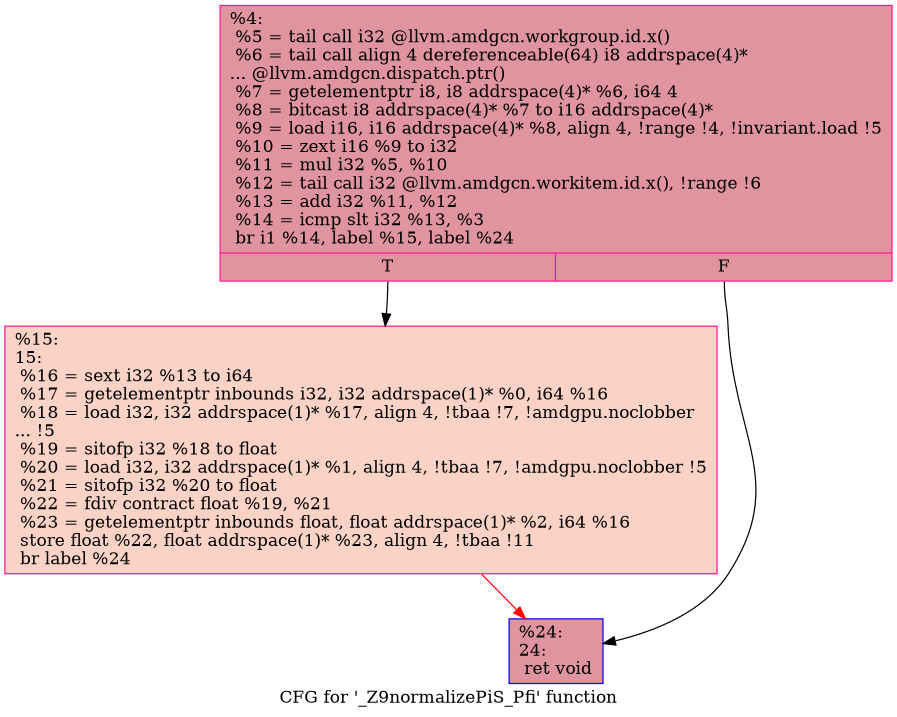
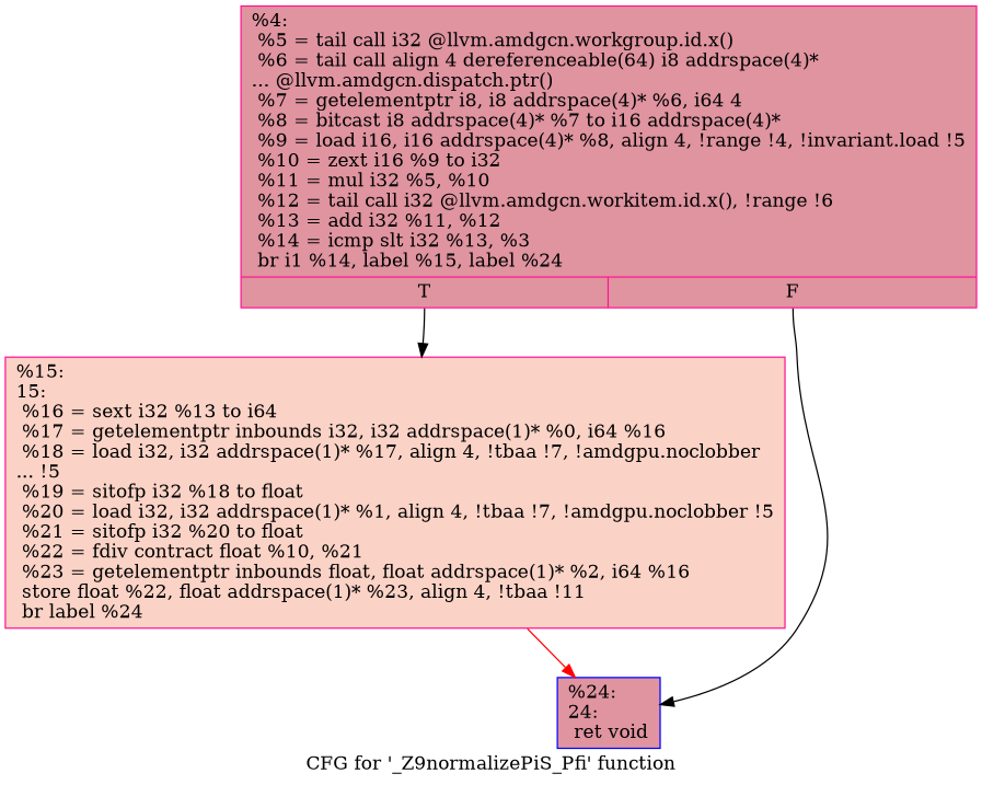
  digraph {
    label="CFG for '_Z9normalizePiS_Pfi' function"
    node [color=deeppink fillcolor="#b70d2870" shape=record style=filled]
    edge [color=black]
    n1 [label="{%4:\l  %5 = tail call i32 @llvm.amdgcn.workgroup.id.x()\l  %6 = tail call align 4 dereferenceable(64) i8 addrspace(4)*\l... @llvm.amdgcn.dispatch.ptr()\l  %7 = getelementptr i8, i8 addrspace(4)* %6, i64 4\l  %8 = bitcast i8 addrspace(4)* %7 to i16 addrspace(4)*\l  %9 = load i16, i16 addrspace(4)* %8, align 4, !range !4, !invariant.load !5\l  %10 = zext i16 %9 to i32\l  %11 = mul i32 %5, %10\l  %12 = tail call i32 @llvm.amdgcn.workitem.id.x(), !range !6\l  %13 = add i32 %11, %12\l  %14 = icmp slt i32 %13, %3\l  br i1 %14, label %15, label %24\l|{<s0>T|<s1>F}}"]
-   n2 [fillcolor="#f59c7d70" label="{%15:\l15:                                               \l  %16 = sext i32 %13 to i64\l  %17 = getelementptr inbounds i32, i32 addrspace(1)* %0, i64 %16\l  %18 = load i32, i32 addrspace(1)* %17, align 4, !tbaa !7, !amdgpu.noclobber\l... !5\l  %19 = sitofp i32 %18 to float\l  %20 = load i32, i32 addrspace(1)* %1, align 4, !tbaa !7, !amdgpu.noclobber !5\l  %21 = sitofp i32 %20 to float\l  %22 = fdiv contract float %19, %21\l  %23 = getelementptr inbounds float, float addrspace(1)* %2, i64 %16\l  store float %22, float addrspace(1)* %23, align 4, !tbaa !11\l  br label %24\l}"]
+   n2 [fillcolor="#f59c7d70" label="{%15:\l15:                                               \l  %16 = sext i32 %13 to i64\l  %17 = getelementptr inbounds i32, i32 addrspace(1)* %0, i64 %16\l  %18 = load i32, i32 addrspace(1)* %17, align 4, !tbaa !7, !amdgpu.noclobber\l... !5\l  %19 = sitofp i32 %18 to float\l  %20 = load i32, i32 addrspace(1)* %1, align 4, !tbaa !7, !amdgpu.noclobber !5\l  %21 = sitofp i32 %20 to float\l  %22 = fdiv contract float %10, %21\l  %23 = getelementptr inbounds float, float addrspace(1)* %2, i64 %16\l  store float %22, float addrspace(1)* %23, align 4, !tbaa !11\l  br label %24\l}"]
    n3 [color=blue label="{%24:\l24:                                               \l  ret void\l}"]
    n1 -> n2 [tailport=s0]
    n1 -> n3 [tailport=s1]
    n2 -> n3 [color=red]
  }
